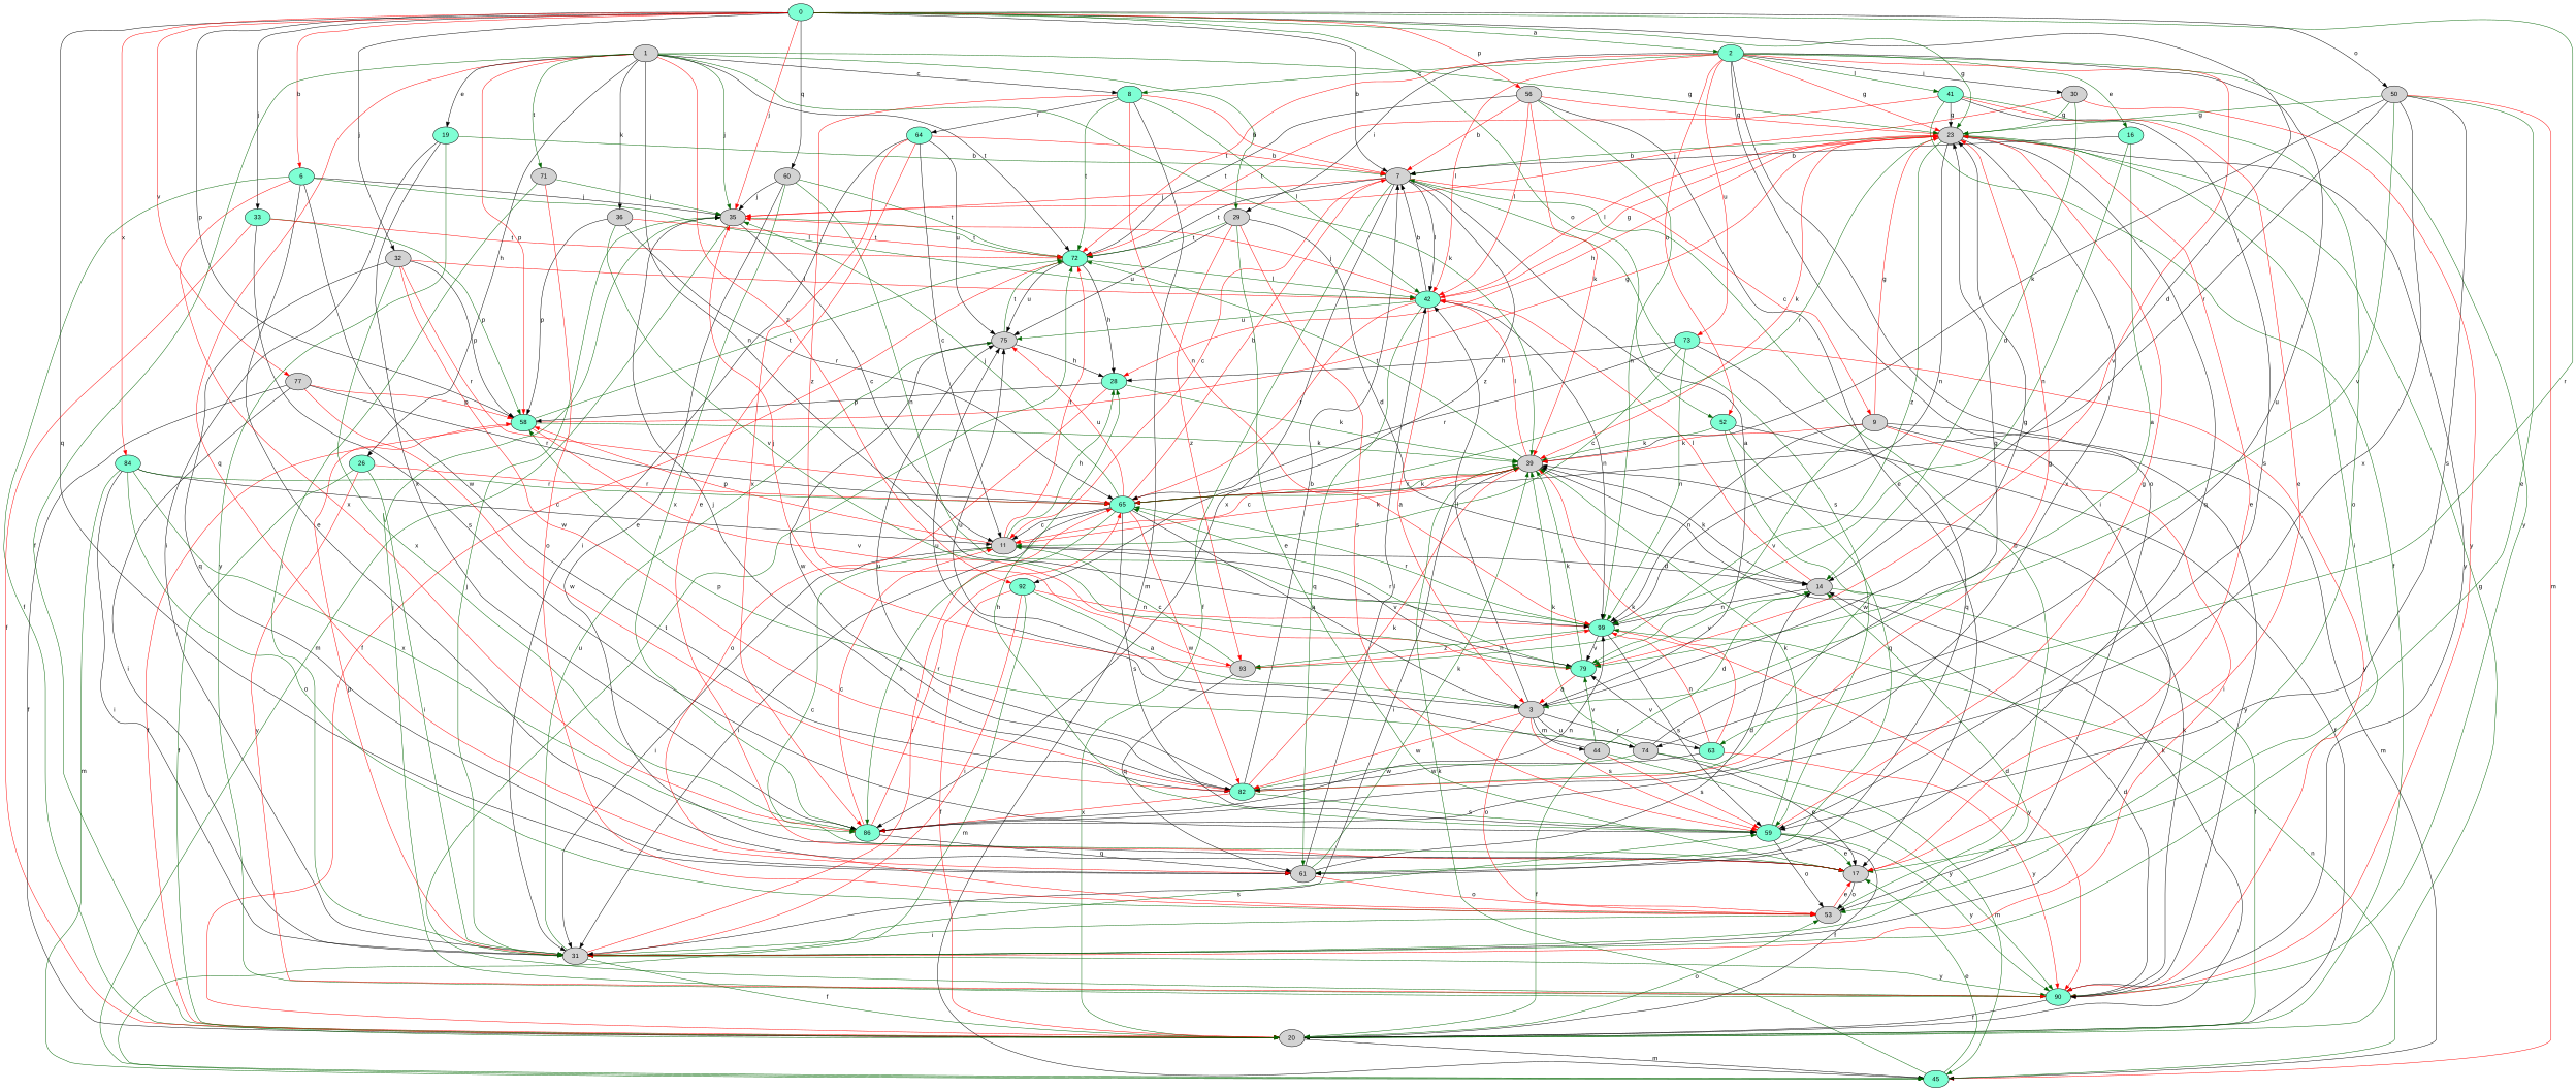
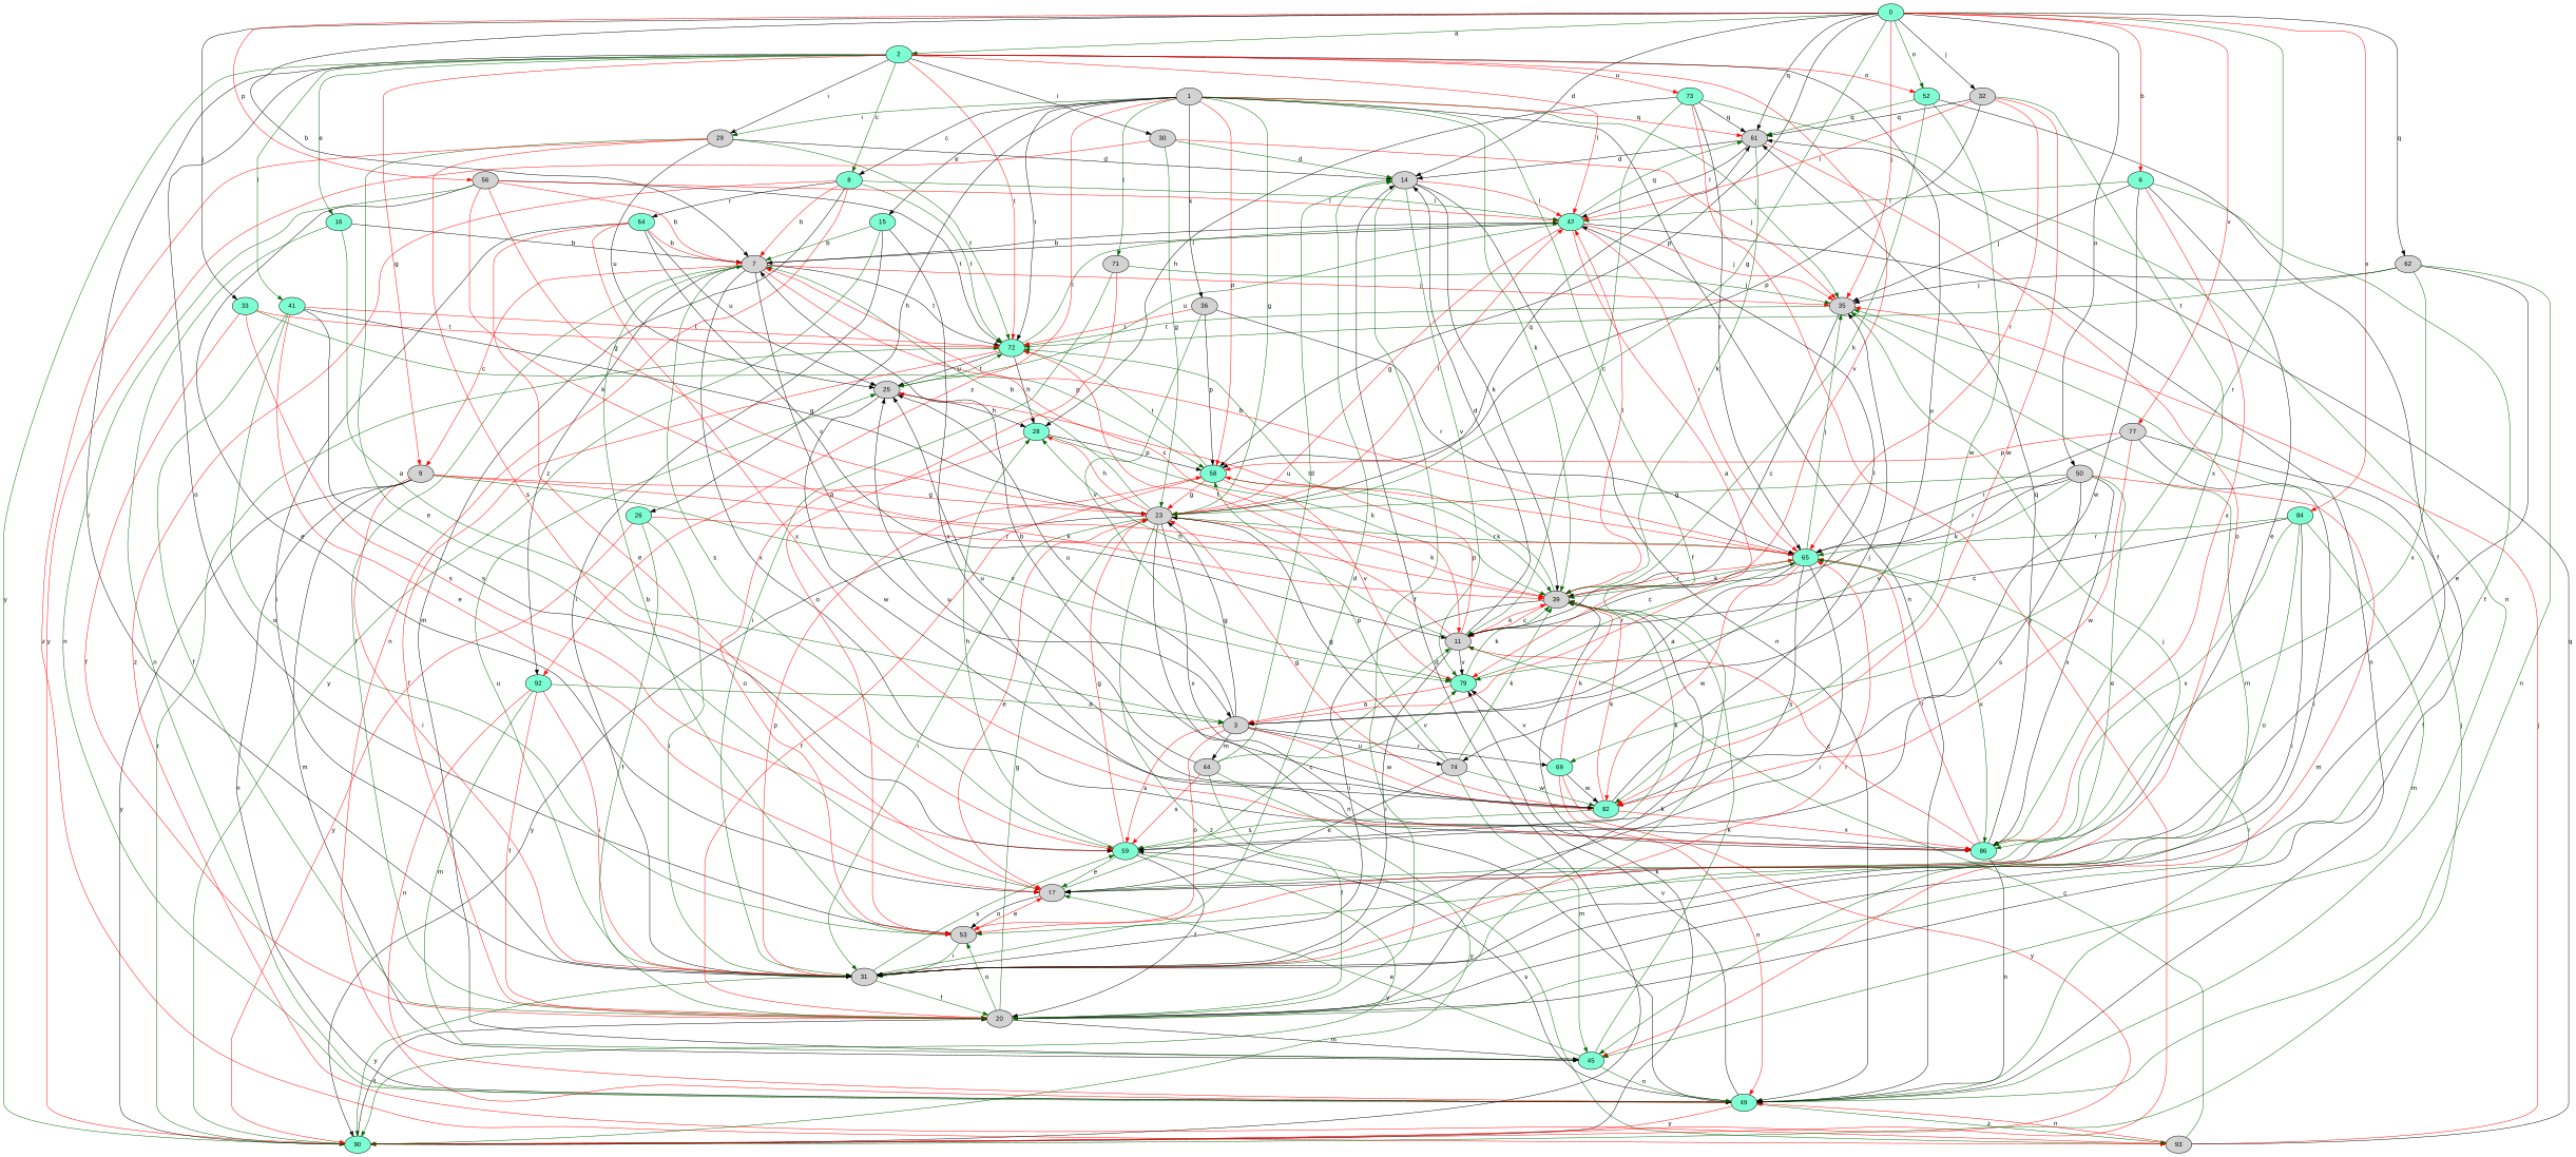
  strict digraph {
    fontname="Liberation Sans"
    node [fillcolor=aquamarine fontname="Liberation Sans" style=filled]
    edge [color=black fontname="Liberation Sans"]
    0
    2
    6
    7 [fillcolor=lightgrey]
    14 [fillcolor=lightgrey]
    n6 [fillcolor=lightgrey label=23]
    32 [fillcolor=lightgrey]
    33
    35 [fillcolor=lightgrey]
    50 [fillcolor=lightgrey]
    52
    56 [fillcolor=lightgrey]
    58
-   60 [fillcolor=lightgrey]
+   60 [fillcolor=lightgrey label=62]
    61 [fillcolor=lightgrey]
-   63
+   63 [label=69]
    77 [fillcolor=lightgrey]
    84
    8
    29 [fillcolor=lightgrey]
    72
    16
    30 [fillcolor=lightgrey]
    31 [fillcolor=lightgrey]
    41
    42
    53 [fillcolor=lightgrey]
    73
    74 [fillcolor=lightgrey]
    79
    90
    20 [fillcolor=lightgrey]
    82
    17 [fillcolor=lightgrey]
    86
    92
    3 [fillcolor=lightgrey]
    n38 [label=59]
    9 [fillcolor=lightgrey]
    11 [fillcolor=lightgrey]
    39 [fillcolor=lightgrey]
-   49 [label=99]
+   49
    93 [fillcolor=lightgrey]
    28
    65
    45
    1 [fillcolor=lightgrey]
-   15 [label=19]
+   15
    26
    36 [fillcolor=lightgrey]
    71 [fillcolor=lightgrey]
    64
-   75 [fillcolor=lightgrey]
+   75 [fillcolor=lightgrey label=25]
    44 [fillcolor=lightgrey]
    0 -> 2 [color=darkgreen label=a]
    0 -> 6 [color=red label=b]
    0 -> 7 [label=b]
    0 -> 14 [label=d]
    0 -> n6 [color=darkgreen label=g]
    0 -> 32 [label=j]
    0 -> 33 [label=j]
    0 -> 35 [color=red label=j]
    0 -> 50 [label=o]
    0 -> 52 [color=darkgreen label=o]
    0 -> 56 [color=red label=p]
    0 -> 58 [label=p]
    0 -> 60 [label=q]
    0 -> 61 [label=q]
    0 -> 63 [color=darkgreen label=r]
    0 -> 77 [color=red label=v]
    0 -> 84 [color=red label=x]
-   2 -> n6 [color=red label=g]
+   2 -> 9 [color=red label=g]
    2 -> 52 [color=red label=o]
    2 -> 8 [color=darkgreen label=c]
    2 -> 29 [label=i]
    2 -> 72 [color=red label=t]
    2 -> 16 [color=darkgreen label=e]
    2 -> 30 [label=i]
    2 -> 31 [label=i]
    2 -> 41 [color=darkgreen label=l]
    2 -> 42 [color=red label=l]
    2 -> 53 [label=o]
    2 -> 73 [color=red label=u]
    2 -> 74 [label=u]
    2 -> 79 [color=red label=v]
    2 -> 90 [color=darkgreen label=y]
    6 -> 35 [label=j]
    6 -> 42 [color=darkgreen label=l]
    6 -> 20 [color=darkgreen label=f]
    6 -> 82 [label=w]
    6 -> 17 [label=e]
    6 -> 86 [color=red label=x]
    7 -> 35 [color=red label=j]
    7 -> 72 [label=t]
    7 -> 42 [label=l]
    7 -> 20 [color=darkgreen label=f]
    7 -> 86 [label=x]
    7 -> 92 [label=z]
    7 -> 3 [label=a]
    7 -> n38 [color=darkgreen label=s]
    7 -> 9 [color=red label=c]
    7 -> 11 [color=red label=c]
    14 -> 42 [color=red label=l]
    14 -> 79 [color=darkgreen label=v]
    14 -> 20 [color=darkgreen label=f]
    14 -> 39 [label=k]
    14 -> 49 [label=n]
    n6 -> 7 [color=darkgreen label=b]
    n6 -> 61 [label=q]
    n6 -> 31 [color=darkgreen label=i]
    n6 -> 42 [color=red label=l]
    n6 -> 90 [label=y]
    n6 -> 17 [color=red label=e]
    n6 -> 86 [label=x]
    n6 -> 39 [color=red label=k]
    n6 -> 49 [label=n]
    n6 -> 93 [color=darkgreen label=z]
    n6 -> 28 [color=red label=h]
    n6 -> 65 [color=darkgreen label=r]
    32 -> 58 [label=p]
    32 -> 61 [label=q]
    32 -> 42 [color=red label=l]
    32 -> 82 [color=red label=w]
    32 -> 86 [color=darkgreen label=x]
    32 -> 65 [color=red label=r]
    33 -> 58 [color=darkgreen label=p]
    33 -> 72 [color=red label=t]
    33 -> 20 [color=red label=f]
-   33 -> n38 [label=s]
+   33 -> n38 [color=red label=s]
    35 -> 72 [color=darkgreen label=t]
    35 -> 11 [label=c]
    35 -> 45 [color=darkgreen label=m]
    50 -> n6 [color=darkgreen label=g]
    50 -> 79 [color=darkgreen label=v]
    50 -> 17 [color=darkgreen label=e]
    50 -> 86 [label=x]
    50 -> n38 [label=s]
    50 -> 39 [label=k]
    50 -> 65 [label=r]
    50 -> 45 [color=red label=m]
    52 -> 61 [color=darkgreen label=q]
    52 -> 20 [label=f]
    52 -> 82 [color=darkgreen label=w]
    52 -> 39 [color=darkgreen label=k]
    56 -> 7 [color=red label=b]
    56 -> n6 [color=red label=g]
    56 -> 72 [label=t]
    56 -> 42 [color=red label=l]
    56 -> 17 [label=e]
    56 -> 39 [color=red label=k]
    56 -> 49 [color=darkgreen label=n]
    58 -> n6 [color=red label=g]
    58 -> 72 [color=darkgreen label=t]
    58 -> 79 [color=red label=v]
    58 -> 20 [color=red label=f]
    58 -> 39 [color=darkgreen label=k]
    60 -> 35 [label=j]
    60 -> 72 [color=darkgreen label=t]
    60 -> 17 [label=e]
    60 -> 86 [color=darkgreen label=x]
    60 -> 49 [color=darkgreen label=n]
    61 -> 14 [label=d]
    61 -> 42 [label=l]
    61 -> 53 [color=red label=o]
    61 -> 39 [color=darkgreen label=k]
    63 -> 79 [label=v]
    63 -> 90 [color=red label=y]
    63 -> 82 [label=w]
    63 -> 39 [color=red label=k]
    63 -> 49 [color=red label=n]
    77 -> 58 [color=red label=p]
    77 -> 31 [label=i]
    77 -> 20 [label=f]
    77 -> 82 [color=red label=w]
    77 -> 65 [label=r]
    84 -> 31 [label=i]
    84 -> 53 [color=darkgreen label=o]
    84 -> 86 [color=darkgreen label=x]
    84 -> 11 [label=c]
    84 -> 65 [color=darkgreen label=r]
    84 -> 45 [color=darkgreen label=m]
    8 -> 7 [color=red label=b]
    8 -> 72 [color=darkgreen label=t]
    8 -> 42 [color=darkgreen label=l]
    8 -> 49 [color=red label=n]
    8 -> 93 [color=red label=z]
    8 -> 45 [label=m]
    8 -> 64 [label=r]
    29 -> 14 [label=d]
    29 -> 72 [color=darkgreen label=t]
    29 -> 17 [color=darkgreen label=e]
    29 -> n38 [color=red label=s]
    29 -> 93 [color=red label=z]
    29 -> 75 [label=u]
    72 -> 42 [color=darkgreen label=l]
    72 -> 20 [color=red label=f]
    72 -> 28 [label=h]
    72 -> 75 [label=u]
    16 -> 7 [label=b]
    16 -> 3 [color=darkgreen label=a]
    16 -> 49 [color=darkgreen label=n]
    30 -> 14 [color=darkgreen label=d]
    30 -> n6 [color=darkgreen label=g]
    30 -> 35 [color=red label=j]
    30 -> 90 [color=red label=y]
    31 -> 14 [color=darkgreen label=d]
    31 -> 35 [color=darkgreen label=j]
    31 -> 58 [color=red label=p]
    31 -> 90 [color=darkgreen label=y]
    31 -> 20 [color=darkgreen label=f]
    31 -> n38 [color=darkgreen label=s]
    31 -> 65 [color=red label=r]
    31 -> 75 [color=darkgreen label=u]
    41 -> n6 [label=g]
    41 -> 72 [color=red label=t]
    41 -> 53 [color=darkgreen label=o]
    41 -> 20 [color=darkgreen label=f]
    41 -> 17 [color=red label=e]
    41 -> n38 [label=s]
    42 -> 7 [label=b]
    42 -> n6 [color=red label=g]
    42 -> 35 [color=red label=j]
    42 -> 61 [color=darkgreen label=q]
    42 -> 3 [color=red label=a]
    42 -> 49 [label=n]
    42 -> 65 [color=red label=r]
    42 -> 75 [color=darkgreen label=u]
    53 -> 7 [color=darkgreen label=b]
    53 -> 31 [color=darkgreen label=i]
    53 -> 17 [color=red label=e]
    73 -> 61 [label=q]
    73 -> 90 [color=red label=y]
    73 -> 11 [color=darkgreen label=c]
    73 -> 49 [color=darkgreen label=n]
    73 -> 28 [label=h]
    73 -> 65 [label=r]
    74 -> n6 [label=g]
    74 -> 58 [color=darkgreen label=p]
    74 -> 82 [color=darkgreen label=w]
    74 -> 17 [label=e]
    74 -> 39 [color=darkgreen label=k]
    74 -> 45 [color=darkgreen label=m]
    79 -> 3 [color=red label=a]
    79 -> 39 [color=darkgreen label=k]
    79 -> 65 [color=darkgreen label=r]
    90 -> 14 [label=d]
    90 -> 35 [color=darkgreen label=j]
    90 -> 72 [color=darkgreen label=t]
    90 -> 20 [label=f]
    90 -> 39 [label=k]
    20 -> n6 [color=darkgreen label=g]
    20 -> 53 [color=darkgreen label=o]
    20 -> 39 [label=k]
    20 -> 45 [label=m]
    82 -> 7 [label=b]
    82 -> n6 [color=red label=g]
    82 -> 35 [label=j]
    82 -> 86 [color=red label=x]
    82 -> n38 [color=darkgreen label=s]
    82 -> 39 [color=red label=k]
    82 -> 75 [label=u]
    17 -> 53 [label=o]
    17 -> 11 [color=darkgreen label=c]
    86 -> 61 [label=q]
    86 -> 11 [color=red label=c]
    86 -> 49 [label=n]
    86 -> 65 [color=red label=r]
    92 -> 31 [color=red label=i]
    92 -> 20 [color=red label=f]
    92 -> 3 [color=darkgreen label=a]
    92 -> 49 [color=red label=n]
    92 -> 45 [color=darkgreen label=m]
    3 -> n6 [label=g]
    3 -> 63 [label=r]
    3 -> 42 [label=l]
    3 -> 53 [color=red label=o]
    3 -> 74 [label=u]
    3 -> 82 [color=red label=w]
    3 -> n38 [color=red label=s]
    3 -> 75 [label=u]
    3 -> 44 [label=m]
    n38 -> n6 [color=red label=g]
-   n38 -> 53 [label=o]
    n38 -> 90 [color=darkgreen label=y]
    n38 -> 20 [label=f]
    n38 -> 17 [color=darkgreen label=e]
    n38 -> 39 [color=darkgreen label=k]
    n38 -> 28 [color=darkgreen label=h]
    9 -> n6 [color=red label=g]
    9 -> 31 [color=red label=i]
    9 -> 79 [color=darkgreen label=v]
    9 -> 90 [label=y]
    9 -> 39 [color=red label=k]
    9 -> 49 [label=n]
    9 -> 45 [label=m]
    11 -> 14 [label=d]
    11 -> 58 [color=red label=p]
    11 -> 72 [color=red label=t]
    11 -> 31 [label=i]
    11 -> 79 [label=v]
    11 -> 39 [color=red label=k]
    11 -> 28 [color=darkgreen label=h]
    39 -> 72 [color=darkgreen label=t]
    39 -> 31 [label=i]
    39 -> 42 [color=red label=l]
    39 -> 11 [color=red label=c]
    39 -> 65 [color=red label=r]
    49 -> 79 [label=v]
    49 -> 90 [color=red label=y]
    49 -> n38 [label=s]
    49 -> 93 [color=darkgreen label=z]
    49 -> 65 [color=darkgreen label=r]
    93 -> 35 [color=red label=j]
    93 -> 61 [label=q]
    93 -> 11 [color=darkgreen label=c]
    93 -> 49 [color=red label=n]
    28 -> 58 [label=p]
    28 -> 53 [color=red label=o]
    28 -> 39 [color=darkgreen label=k]
    65 -> 7 [color=red label=b]
    65 -> 35 [color=darkgreen label=j]
    65 -> 31 [label=i]
    65 -> 82 [color=red label=w]
    65 -> 86 [color=darkgreen label=x]
    65 -> 3 [label=a]
    65 -> n38 [label=s]
    65 -> 11 [label=c]
    65 -> 39 [color=darkgreen label=k]
    65 -> 75 [color=red label=u]
    45 -> 17 [color=darkgreen label=e]
    45 -> 39 [color=darkgreen label=k]
    45 -> 49 [color=darkgreen label=n]
    1 -> n6 [color=darkgreen label=g]
    1 -> 35 [color=darkgreen label=j]
    1 -> 58 [color=red label=p]
    1 -> 61 [color=red label=q]
    1 -> 8 [label=c]
    1 -> 29 [color=darkgreen label=i]
    1 -> 72 [label=t]
    1 -> 20 [color=darkgreen label=f]
    1 -> 92 [color=red label=z]
    1 -> 39 [color=darkgreen label=k]
    1 -> 49 [label=n]
    1 -> 15 [label=e]
    1 -> 26 [label=h]
    1 -> 36 [label=k]
    1 -> 71 [color=darkgreen label=t]
    15 -> 7 [color=darkgreen label=b]
    15 -> 31 [label=i]
    15 -> 90 [color=darkgreen label=y]
    15 -> 86 [label=x]
    26 -> 31 [color=darkgreen label=i]
    26 -> 90 [color=red label=y]
    26 -> 20 [color=darkgreen label=f]
    26 -> 65 [color=red label=r]
    36 -> 58 [label=p]
    36 -> 72 [color=red label=t]
    36 -> 79 [color=darkgreen label=v]
    36 -> 65 [label=r]
    71 -> 35 [color=darkgreen label=j]
    71 -> 31 [color=darkgreen label=i]
    71 -> 53 [color=red label=o]
    64 -> 7 [color=red label=b]
    64 -> 31 [label=i]
    64 -> 17 [color=red label=e]
    64 -> 86 [color=red label=x]
    64 -> 11 [label=c]
    64 -> 75 [label=u]
    75 -> 72 [color=darkgreen label=t]
    75 -> 82 [label=w]
    75 -> 28 [label=h]
    44 -> 14 [color=darkgreen label=d]
    44 -> 79 [color=darkgreen label=v]
    44 -> 90 [color=darkgreen label=y]
    44 -> 20 [color=darkgreen label=f]
    44 -> n38 [color=red label=s]
    44 -> 75 [label=u]
  }
